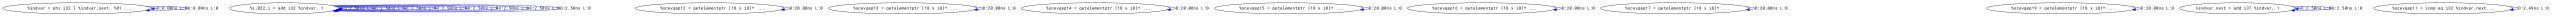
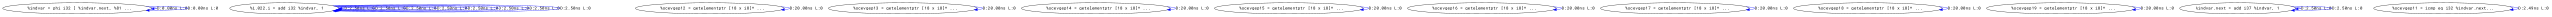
  digraph {
    fontname="Roboto Mono"
    node [fontname="Roboto Mono"]
    edge [color=blue fontname="Roboto Mono"]
    n1 [label="  %indvar = phi i32 [ %indvar.next, %81 ..."]
    n2 [label="  %i.022.i = add i32 %indvar, 1"]
    n3 [label="  %scevgep12 = getelementptr [18 x i8]* ..."]
    n4 [label="  %scevgep13 = getelementptr [18 x i8]* ..."]
    n5 [label="  %scevgep14 = getelementptr [18 x i8]* ..."]
    n6 [label="  %scevgep15 = getelementptr [18 x i8]* ..."]
    n7 [label="  %scevgep16 = getelementptr [18 x i8]* ..."]
    n8 [label="  %scevgep17 = getelementptr [18 x i8]* ..."]
+   n9 [label="  %scevgep18 = getelementptr [18 x i8]* ..."]
    n10 [label="  %scevgep19 = getelementptr [18 x i8]* ..."]
    n11 [label="%indvar.next = add i37 %indvar, 1"]
    n12 [label="%scevgep11 = icmp eq i32 %indvar.next..."]
    n1 -> n1 [label="D:0.00ns L:0"]
    n1 -> n1 [label="D:0.00ns L:0"]
    n2 -> n2 [label="D:2.50ns L:0"]
    n2 -> n2 [label="D:2.50ns L:0"]
    n2 -> n2 [label="D:2.50ns L:0"]
    n2 -> n2 [label="D:2.50ns L:0"]
    n2 -> n2 [label="D:2.50ns L:0"]
    n2 -> n2 [label="D:2.50ns L:0"]
    n2 -> n2 [label="D:2.50ns L:0"]
    n2 -> n2 [label="D:2.50ns L:0"]
    n3 -> n3 [label="D:20.00ns L:0"]
    n4 -> n4 [label="D:20.00ns L:0"]
    n5 -> n5 [label="D:20.00ns L:0"]
    n6 -> n6 [label="D:20.00ns L:0"]
    n7 -> n7 [label="D:20.00ns L:0"]
    n8 -> n8 [label="D:20.00ns L:0"]
+   n9 -> n9 [label="D:20.00ns L:0"]
    n10 -> n10 [label="D:20.00ns L:0"]
    n11 -> n11 [label="D:2.50ns L:0"]
    n11 -> n11 [label="D:2.50ns L:0"]
    n12 -> n12 [label="D:2.49ns L:0"]
  }
